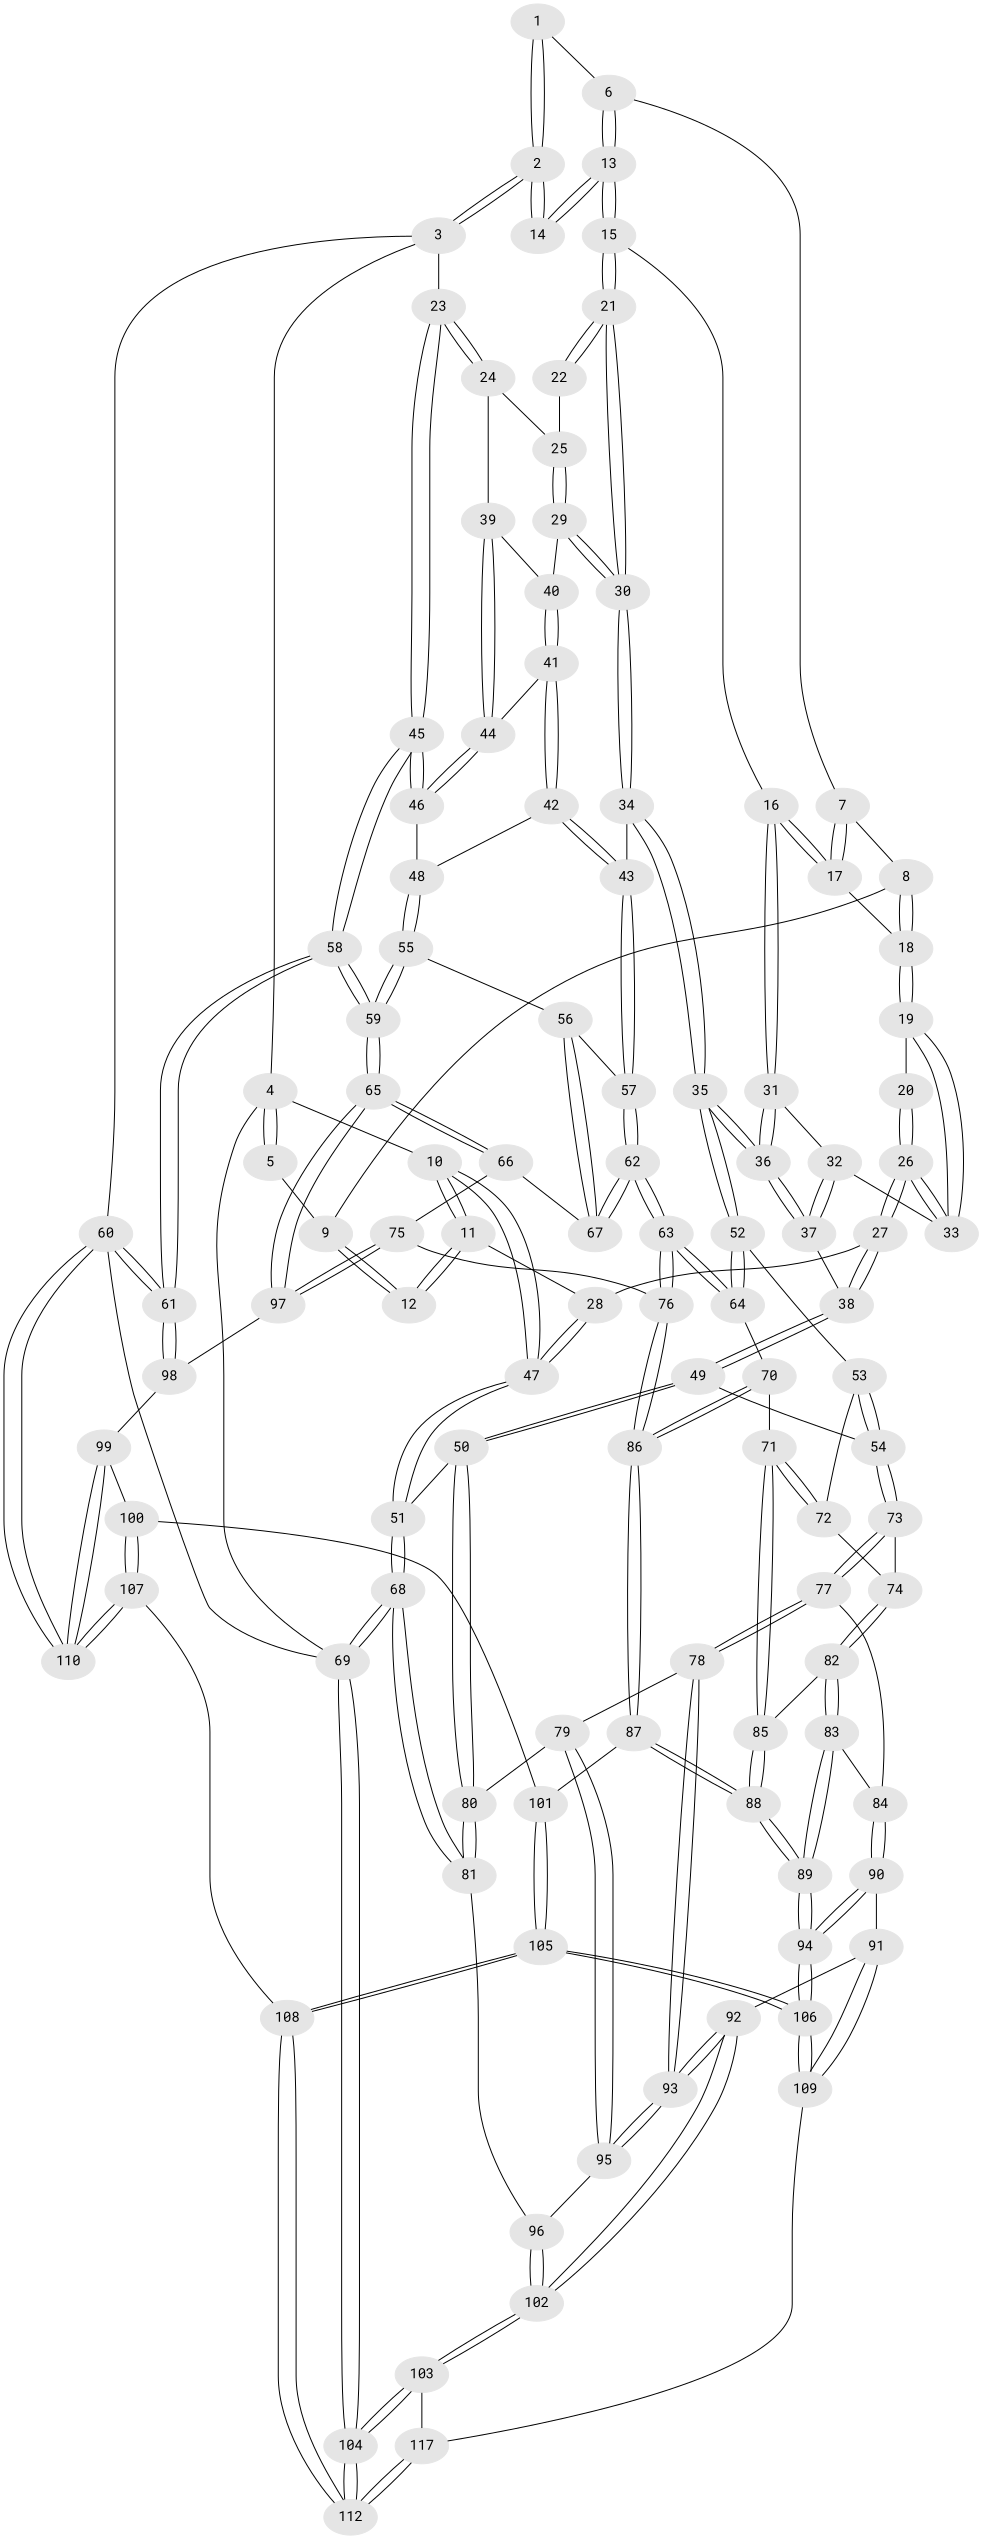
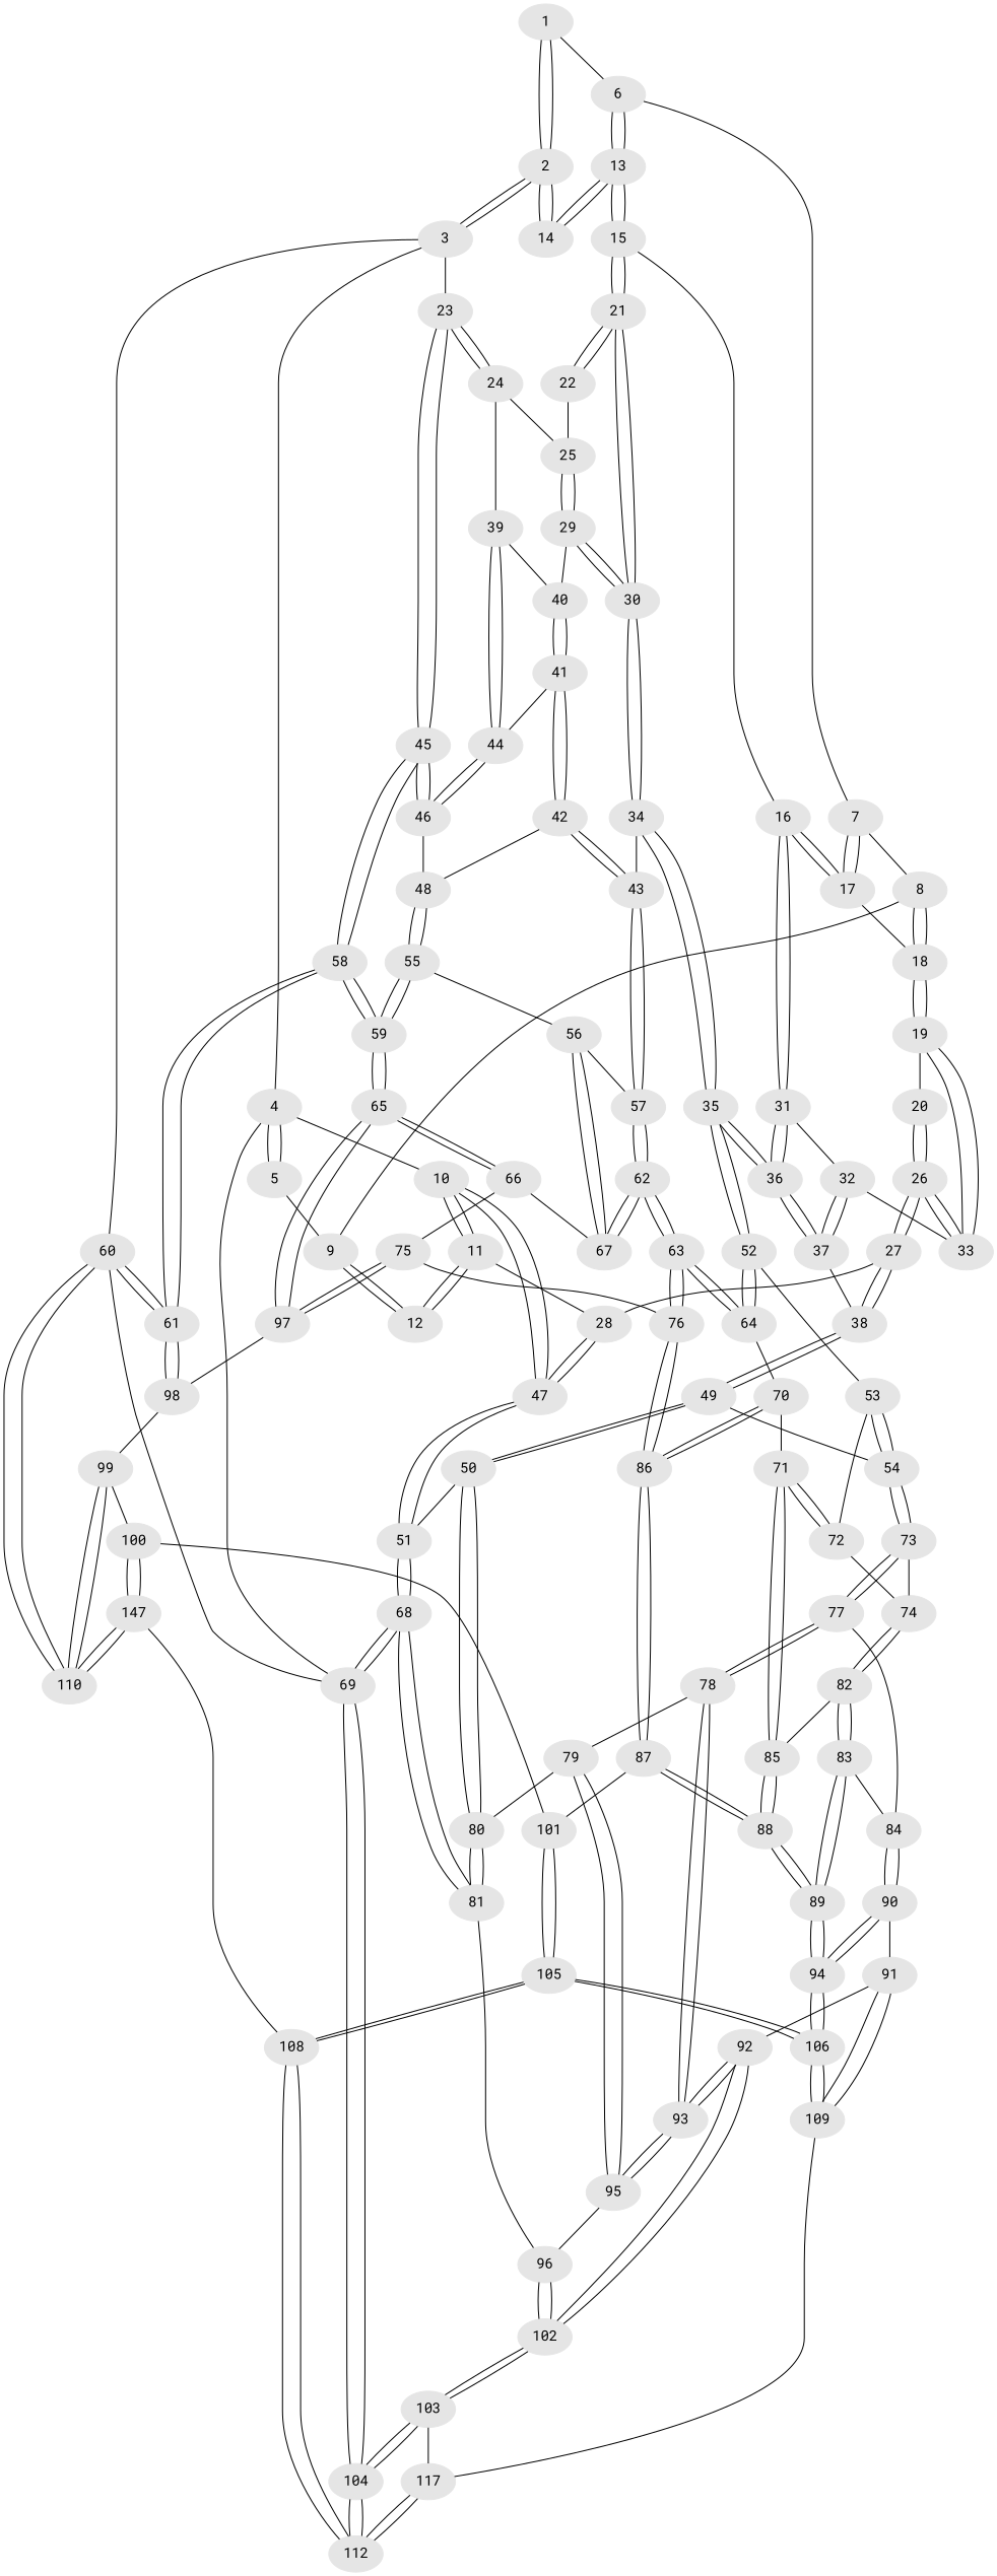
  graph {
    fontname="Roboto Mono"
    node [color=gray90 fontname="Roboto Mono" style=filled]
    edge [fontname="Roboto Mono"]
    1
    2
    6
    3
    14
    7
    13
    4
    23
    60
    5
    10
    69
    24
    45
    61
    110
    9
    11
    47
    104
    12
    8
    17
    15
    18
    19
    28
    51
    20
    26
    16
    21
    31
    22
    30
    32
    36
    33
    27
    25
    34
    29
    39
    46
    58
    40
    44
    38
    49
    41
    35
    43
    37
    52
    57
    53
    64
    50
    54
    42
    48
    55
    62
    59
    68
    56
    80
    73
    81
    72
    70
    74
    77
    67
    65
    63
    98
    66
    97
    99
    76
    86
    71
    75
    96
    112
    85
    87
    88
    82
    78
    84
    83
    79
    93
    90
    95
    102
    89
    94
    91
    101
    105
    106
    92
    109
    n108 [label=117]
    103
    100
-   107
+   107 [label=147]
    108
    1 -- 2
    1 -- 2
    1 -- 6
    2 -- 3
    2 -- 3
    2 -- 14
    2 -- 14
    6 -- 7
    6 -- 13
    6 -- 13
    3 -- 4
    3 -- 23
    3 -- 60
    7 -- 8
    7 -- 17
    7 -- 17
    13 -- 14
    13 -- 14
    13 -- 15
    13 -- 15
    4 -- 5
    4 -- 5
    4 -- 10
    4 -- 69
    23 -- 24
    23 -- 24
    23 -- 45
    23 -- 45
    60 -- 69
    60 -- 61
    60 -- 61
    60 -- 110
    60 -- 110
    5 -- 9
    10 -- 11
    10 -- 11
    10 -- 47
    10 -- 47
    69 -- 104
    69 -- 104
    24 -- 25
    24 -- 39
    45 -- 46
    45 -- 46
    45 -- 58
    45 -- 58
    61 -- 98
    61 -- 98
    9 -- 12
    9 -- 12
    11 -- 12
    11 -- 12
    11 -- 28
    47 -- 51
    47 -- 51
    104 -- 112
    104 -- 112
    8 -- 9
    8 -- 18
    8 -- 18
    17 -- 18
    15 -- 16
    15 -- 21
    15 -- 21
    18 -- 19
    18 -- 19
    19 -- 20
    19 -- 33
    19 -- 33
    28 -- 47
    28 -- 47
    51 -- 68
    51 -- 68
    20 -- 26
    20 -- 26
    26 -- 33
    26 -- 33
    26 -- 27
    26 -- 27
    16 -- 17
    16 -- 17
    16 -- 31
    16 -- 31
    21 -- 22
    21 -- 22
    21 -- 30
    21 -- 30
    31 -- 32
    31 -- 36
    31 -- 36
    22 -- 25
    30 -- 34
    30 -- 34
    32 -- 33
    32 -- 37
    32 -- 37
    36 -- 37
    36 -- 37
    27 -- 28
    27 -- 38
    27 -- 38
    25 -- 29
    25 -- 29
    34 -- 35
    34 -- 35
    34 -- 43
    29 -- 30
    29 -- 30
    29 -- 40
    39 -- 40
    39 -- 44
    39 -- 44
    46 -- 48
    58 -- 61
    58 -- 61
    58 -- 59
    58 -- 59
    40 -- 41
    40 -- 41
    44 -- 46
    44 -- 46
    38 -- 49
    38 -- 49
    49 -- 50
    49 -- 50
    49 -- 54
    41 -- 44
    41 -- 42
    41 -- 42
    35 -- 36
    35 -- 36
    35 -- 52
    35 -- 52
    43 -- 57
    43 -- 57
    37 -- 38
    52 -- 53
    52 -- 64
    52 -- 64
    57 -- 62
    57 -- 62
    53 -- 54
    53 -- 54
    53 -- 72
    64 -- 70
    50 -- 51
    50 -- 80
    50 -- 80
    54 -- 73
    54 -- 73
    42 -- 43
    42 -- 43
    42 -- 48
    48 -- 55
    48 -- 55
    55 -- 59
    55 -- 59
    55 -- 56
    62 -- 67
    62 -- 67
    62 -- 63
    62 -- 63
    59 -- 65
    59 -- 65
    68 -- 69
    68 -- 69
    68 -- 81
    68 -- 81
    56 -- 57
    56 -- 67
    56 -- 67
    80 -- 81
    80 -- 81
    73 -- 74
    73 -- 77
    73 -- 77
    81 -- 96
    72 -- 74
    70 -- 86
    70 -- 86
    70 -- 71
    74 -- 82
    74 -- 82
    77 -- 78
    77 -- 78
    77 -- 84
    65 -- 66
    65 -- 66
    65 -- 97
    65 -- 97
    63 -- 64
    63 -- 64
    63 -- 76
    63 -- 76
    98 -- 99
    66 -- 67
    66 -- 75
    97 -- 98
    99 -- 110
    99 -- 110
    99 -- 100
    76 -- 86
    76 -- 86
    86 -- 87
    86 -- 87
    71 -- 72
    71 -- 72
    71 -- 85
    71 -- 85
    75 -- 97
    75 -- 97
    75 -- 76
    96 -- 102
    96 -- 102
    85 -- 88
    85 -- 88
    87 -- 88
    87 -- 88
    87 -- 101
    88 -- 89
    88 -- 89
    82 -- 85
    82 -- 83
    82 -- 83
    78 -- 79
    78 -- 93
    78 -- 93
    84 -- 90
    84 -- 90
    83 -- 84
    83 -- 89
    83 -- 89
    79 -- 80
    79 -- 95
    79 -- 95
    93 -- 95
    93 -- 95
    90 -- 94
    90 -- 94
    90 -- 91
    95 -- 96
    102 -- 103
    102 -- 103
    89 -- 94
    89 -- 94
    94 -- 106
    94 -- 106
    91 -- 92
    91 -- 109
    91 -- 109
    101 -- 105
    101 -- 105
    105 -- 106
    105 -- 106
    105 -- 108
    105 -- 108
    106 -- 109
    106 -- 109
    92 -- 93
    92 -- 93
    92 -- 102
    92 -- 102
    109 -- n108
    n108 -- 112
    n108 -- 112
    103 -- 104
    103 -- 104
    103 -- n108
    100 -- 101
    100 -- 107
    100 -- 107
    107 -- 110
    107 -- 110
    107 -- 108
    108 -- 112
    108 -- 112
  }
